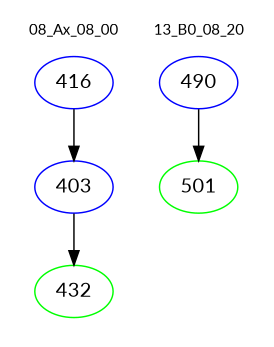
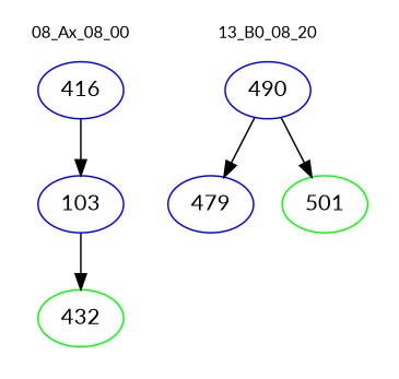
  digraph {
    fontname=Lato
    node [color=blue fontname=Lato]
    edge [color=black fontname=Lato]
    n1 [label=416]
-   n2 [label=403]
+   n2 [label=103]
    n3 [color=green label=432]
    n4 [label=490]
+   n5 [label=479]
    n6 [color=green label=501]
    subgraph cluster_1 {
      color=white
      fontsize=10
      label="08_Ax_08_00"
      n1
      n2
      n3
    }
    subgraph cluster_2 {
      color=white
      fontsize=10
      label="13_B0_08_20"
      n4
+     n5
      n6
    }
    n1 -> n2
    n2 -> n3
+   n4 -> n5
    n4 -> n6
  }
